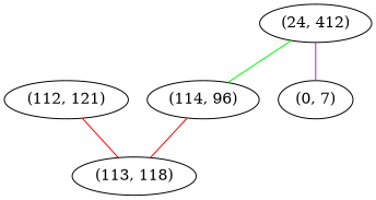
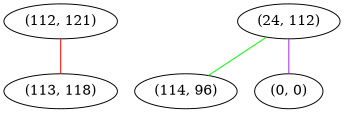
  graph {
    edge [color=red weight=1]
    "(112, 121)"
    "(113, 118)"
    "(114, 96)"
-   "(24, 112)" [label="(24, 412)"]
-   "(0, 0)" [label="(0, 7)"]
+   "(24, 112)"
+   "(0, 0)"
    "(112, 121)" -- "(113, 118)"
-   "(114, 96)" -- "(113, 118)"
    "(24, 112)" -- "(114, 96)" [color=green weight=2]
    "(24, 112)" -- "(0, 0)" [color=purple weight=4]
  }
